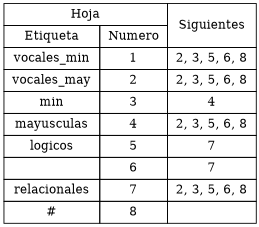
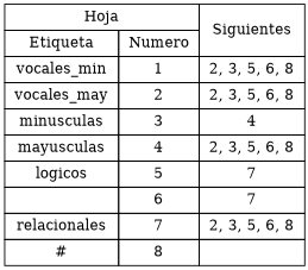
  digraph {
    rankdir=LR
-   n1 [label=< <TABLE BORDER = "0" CELLBORDER = "1" CELLSPACING = "0" CELLPADDING = "4"><TR> <TD COLSPAN = "2"> Hoja </TD> <TD ROWSPAN = "2"> Siguientes </TD> </TR> <TR> <TD> Etiqueta </TD> <TD> Numero </TD> </TR> <TR> <TD> vocales_min </TD> <TD> 1 </TD> <TD> 2, 3, 5, 6, 8 </TD> </TR> <TR> <TD> vocales_may </TD> <TD> 2 </TD> <TD> 2, 3, 5, 6, 8 </TD> </TR> <TR> <TD> min </TD> <TD> 3 </TD> <TD> 4 </TD> </TR> <TR> <TD> mayusculas </TD> <TD> 4 </TD> <TD> 2, 3, 5, 6, 8 </TD> </TR> <TR> <TD> logicos </TD> <TD> 5 </TD> <TD> 7 </TD> </TR> <TR> <TD>   </TD> <TD> 6 </TD> <TD> 7 </TD> </TR> <TR> <TD> relacionales </TD> <TD> 7 </TD> <TD> 2, 3, 5, 6, 8 </TD> </TR> <TR> <TD> # </TD> <TD> 8 </TD> <TD>  </TD> </TR> </TABLE> > margin=0 shape=none]
+   n1 [label=< <TABLE BORDER = "0" CELLBORDER = "1" CELLSPACING = "0" CELLPADDING = "4"><TR> <TD COLSPAN = "2"> Hoja </TD> <TD ROWSPAN = "2"> Siguientes </TD> </TR> <TR> <TD> Etiqueta </TD> <TD> Numero </TD> </TR> <TR> <TD> vocales_min </TD> <TD> 1 </TD> <TD> 2, 3, 5, 6, 8 </TD> </TR> <TR> <TD> vocales_may </TD> <TD> 2 </TD> <TD> 2, 3, 5, 6, 8 </TD> </TR> <TR> <TD> minusculas </TD> <TD> 3 </TD> <TD> 4 </TD> </TR> <TR> <TD> mayusculas </TD> <TD> 4 </TD> <TD> 2, 3, 5, 6, 8 </TD> </TR> <TR> <TD> logicos </TD> <TD> 5 </TD> <TD> 7 </TD> </TR> <TR> <TD>   </TD> <TD> 6 </TD> <TD> 7 </TD> </TR> <TR> <TD> relacionales </TD> <TD> 7 </TD> <TD> 2, 3, 5, 6, 8 </TD> </TR> <TR> <TD> # </TD> <TD> 8 </TD> <TD>  </TD> </TR> </TABLE> > margin=0 shape=none]
  }
